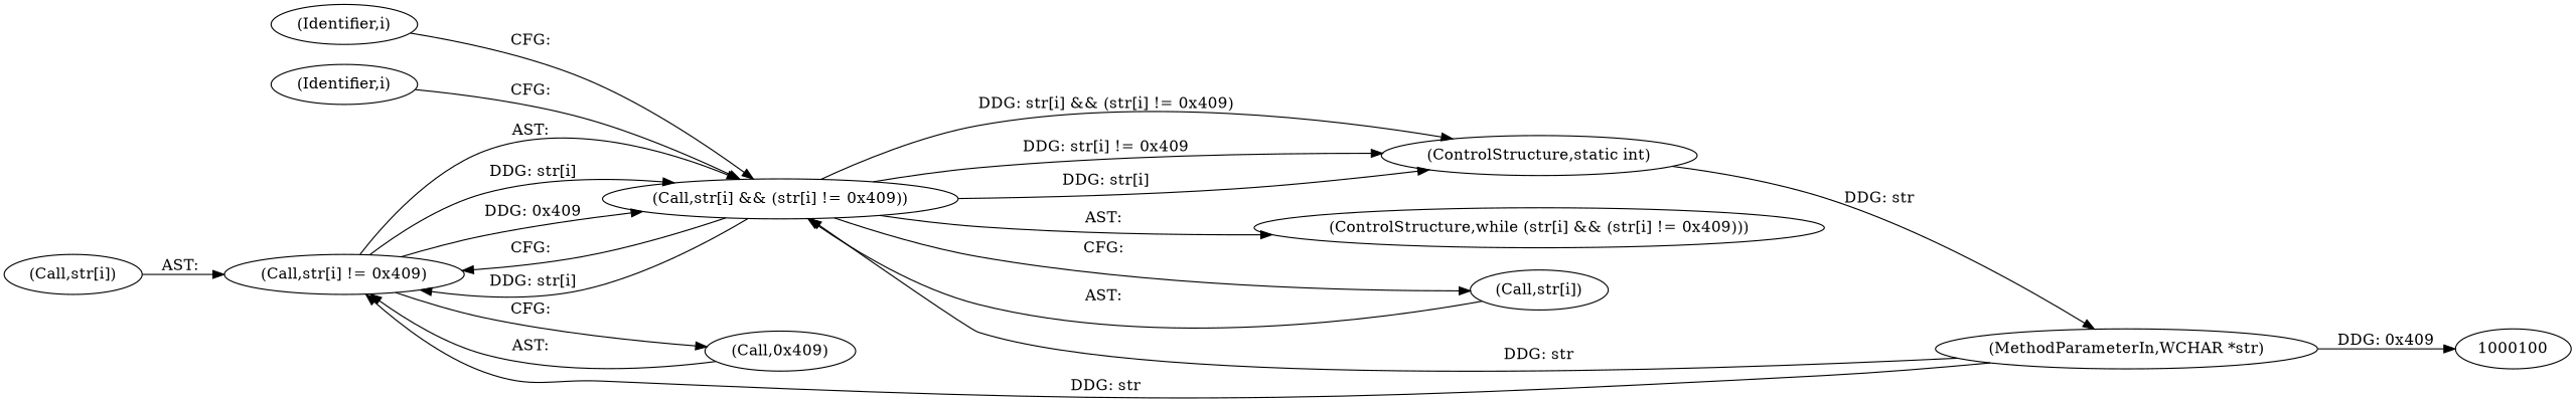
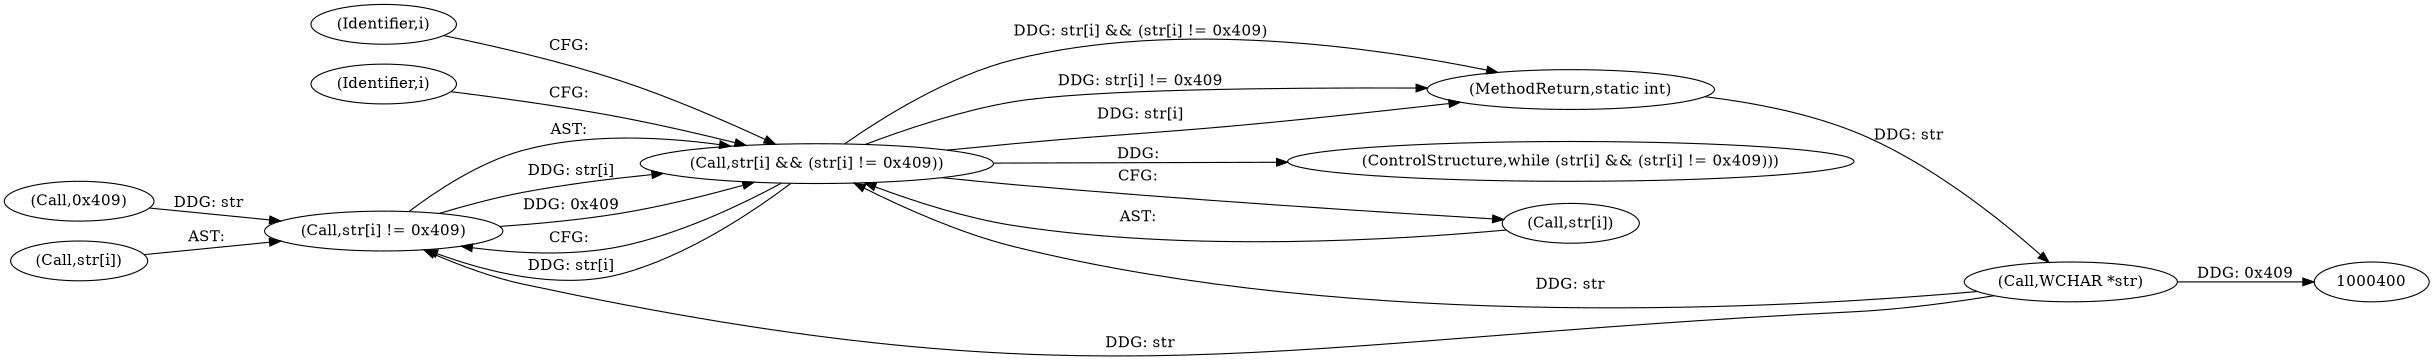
  digraph {
    rankdir=LR
    n1 [label="(Call,str[i] != 0x409)"]
    n2 [label="(Call,str[i] && (str[i] != 0x409))"]
    n3 [label="(Call,0x409)"]
-   n4 [label="(ControlStructure,static int)"]
+   n4 [label="(MethodReturn,static int)"]
    n5 [label="(ControlStructure,while (str[i] && (str[i] != 0x409)))"]
    n6 [label="(Call,str[i])"]
-   n7 [label="(MethodParameterIn,WCHAR *str)"]
-   1000100
+   n7 [label="(Call,WCHAR *str)"]
+   1000100 [label=1000400]
    n9 [label="(Call,str[i])"]
    n10 [label="(Identifier,i)"]
    n11 [label="(Identifier,i)"]
    n1 -> n2 [label="AST: "]
    n1 -> n2 [label="DDG: str[i]"]
    n1 -> n2 [label="DDG: 0x409"]
-   n1 -> n3 [label="CFG: "]
    n2 -> n1 [label="CFG: "]
    n2 -> n1 [label="DDG: str[i]"]
    n2 -> n4 [label="DDG: str[i] && (str[i] != 0x409)"]
    n2 -> n4 [label="DDG: str[i] != 0x409"]
    n2 -> n4 [label="DDG: str[i]"]
-   n2 -> n5 [label="AST: "]
+   n2 -> n5 [label="DDG: "]
    n2 -> n6 [label="CFG: "]
-   n3 -> n1 [label="AST: "]
+   n3 -> n1 [label="DDG: str"]
    n4 -> n7 [label="DDG: str"]
    n6 -> n2 [label="AST: "]
    n7 -> n1 [label="DDG: str"]
    n7 -> n2 [label="DDG: str"]
    n7 -> 1000100 [label="DDG: 0x409"]
    n9 -> n1 [label="AST: "]
    n10 -> n2 [label="CFG: "]
    n11 -> n2 [label="CFG: "]
  }
